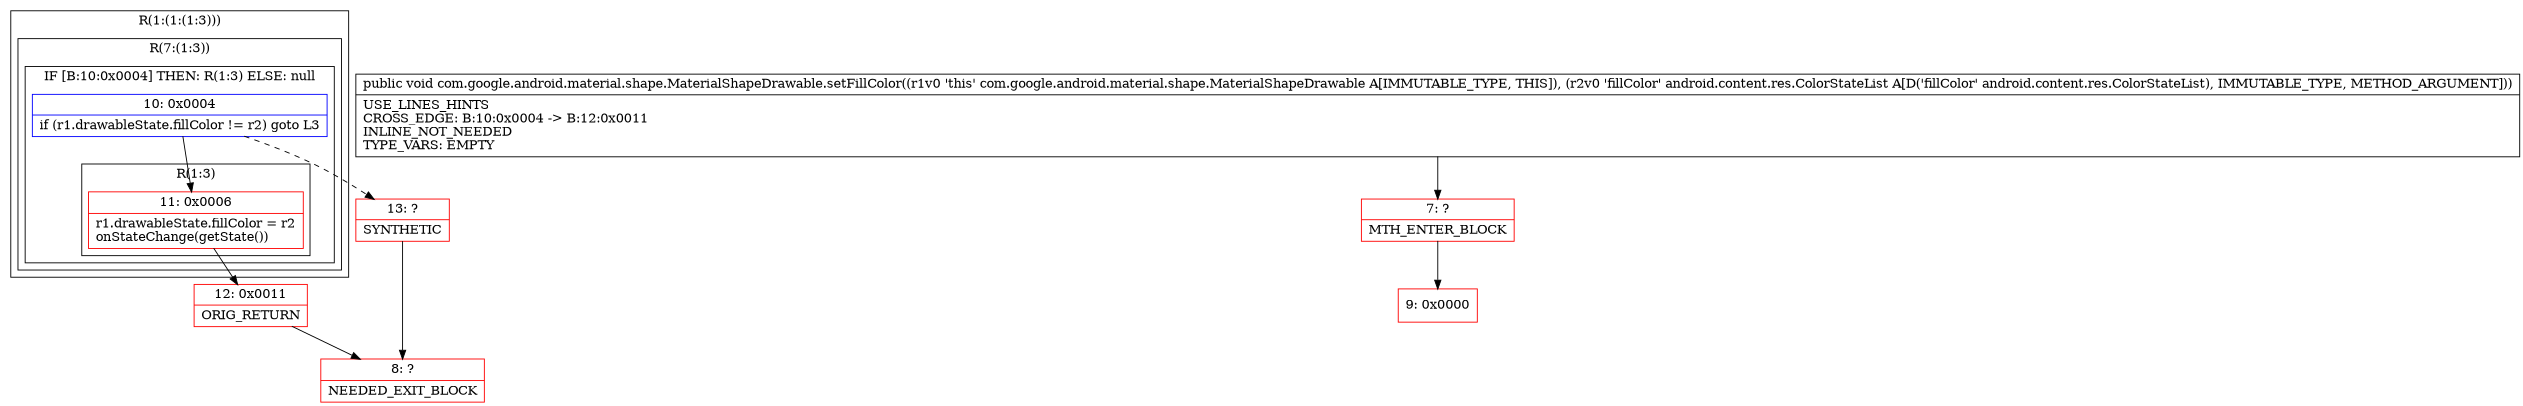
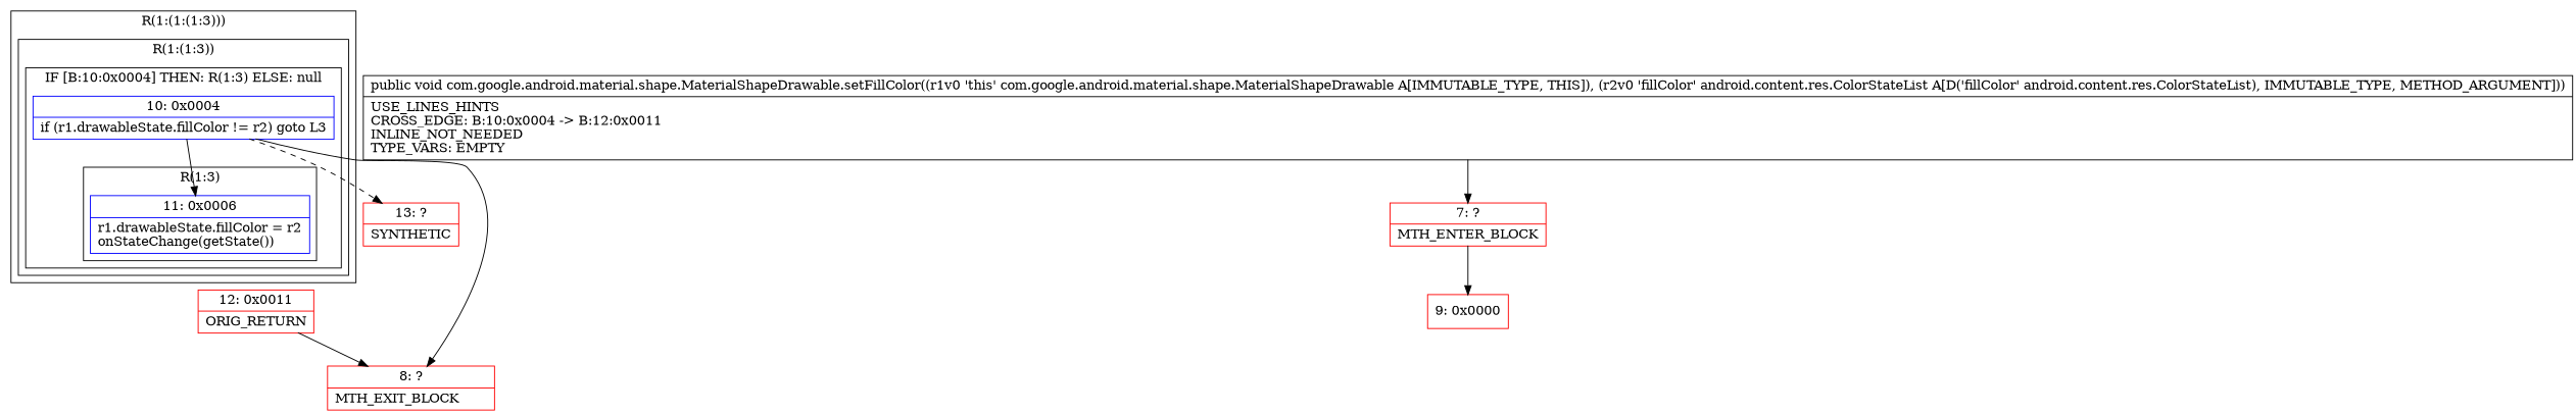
  digraph {
    node [color=red shape=record]
-   n1 [label="{11\:\ 0x0006|r1.drawableState.fillColor = r2\lonStateChange(getState())\l}"]
+   n1 [color=blue label="{11\:\ 0x0006|r1.drawableState.fillColor = r2\lonStateChange(getState())\l}"]
    n2 [color=blue label="{10\:\ 0x0004|if (r1.drawableState.fillColor != r2) goto L3\l}"]
    n3 [label="{12\:\ 0x0011|ORIG_RETURN\l}"]
    n4 [label="{13\:\ ?|SYNTHETIC\l}"]
-   n5 [label="{8\:\ ?|NEEDED_EXIT_BLOCK\l}"]
+   n5 [label="{8\:\ ?|MTH_EXIT_BLOCK\l}"]
    n6 [label="{7\:\ ?|MTH_ENTER_BLOCK\l}"]
    n7 [label="{9\:\ 0x0000}"]
    n8 [label="{public void com.google.android.material.shape.MaterialShapeDrawable.setFillColor((r1v0 'this' com.google.android.material.shape.MaterialShapeDrawable A[IMMUTABLE_TYPE, THIS]), (r2v0 'fillColor' android.content.res.ColorStateList A[D('fillColor' android.content.res.ColorStateList), IMMUTABLE_TYPE, METHOD_ARGUMENT]))  | USE_LINES_HINTS\lCROSS_EDGE: B:10:0x0004 \-\> B:12:0x0011\lINLINE_NOT_NEEDED\lTYPE_VARS: EMPTY\l}" color=""]
    subgraph cluster_1 {
      label="R(1:(1:(1:3)))"
      subgraph cluster_2 {
-       label="R(7:(1:3))"
+       label="R(1:(1:3))"
        subgraph cluster_3 {
          label="IF [B:10:0x0004] THEN: R(1:3) ELSE: null"
          n2
          subgraph cluster_4 {
            label="R(1:3)"
            n1
          }
        }
      }
    }
-   n1 -> n3
    n2 -> n1
    n2 -> n4 [style=dashed]
    n3 -> n5
-   n4 -> n5
+   n2 -> n5
    n6 -> n7
    n8 -> n6
  }
